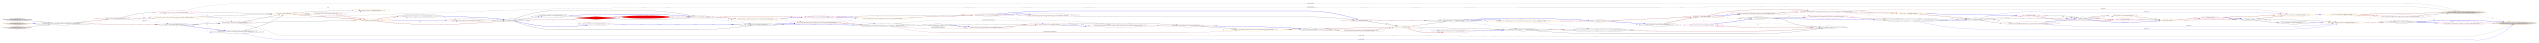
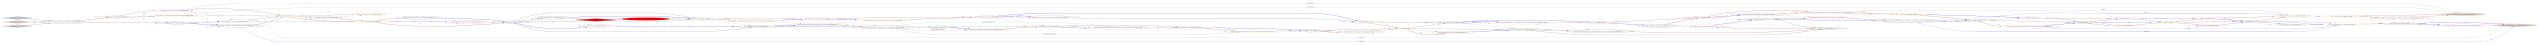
  digraph {
    fontname=Montserrat
    rankdir=LR
    node [color=brown fillcolor=white fontname=Montserrat shape=ellipse style=filled]
    edge [color=gray40 fontname=Montserrat style=bold]
    n1 [color=deeppink label="sinkConfig.setArchive(archive)@@@42@@@['0', '0', '1']"]
    n2 [color=black label="sinkType != null@@@44@@@['0', '0', '1']" shape=diamond]
    n3 [color=black label="null != archive@@@41@@@['0', '0', '1']" shape=diamond]
    n4 [color=deeppink label="sinkConfig.setArchive(validateSinkType(sinkType))@@@45@@@['0', '0', '1']"]
    n5 [color=black label="org.apache.pulsar.functions.utils.Resources resources = sinkConfig.getResources()@@@47@@@['0', '0', '1']"]
    n6 [label="parseCustomSerdeInput(customSerdeInputString,topicsToSerDeClassName)@@@27@@@['0', '0', '1']"]
    n7 [label="!topicsToSerDeClassName.isEmpty()@@@29@@@['0', '0', '1']" shape=diamond]
    n8 [color=black label="null != topicsPattern@@@32@@@['0', '0', '1']" shape=diamond]
    n9 [color=darkorange label="sinkConfig.setTopicToSerdeClassName(topicsToSerDeClassName)@@@30@@@['0', '0', '1']"]
    n10 [label="parallelism != null@@@31@@@['1', '1', '0']" shape=diamond]
    n11 [color=black label="archive != null && sourceType != null@@@34@@@['1', '1', '0']" shape=diamond]
    n12 [color=darkorange label="parallelism != null@@@35@@@['1', '1', '1']"]
    n13 [label="archive != null@@@37@@@['1', '1', '0']" shape=diamond]
    n14 [color=darkorange label="throw new ParameterException(\"Cannot specify both archive and source-type\")@@@35@@@['1', '1', '0']"]
    n15 [color=black label="archive != null && sinkType != null@@@38@@@['0', '0', '1']" shape=diamond]
    n16 [label="sinkConfig.setParallelism(parallelism)@@@36@@@['0', '0', '1']"]
    n17 [label="sinkConfig.setName(name)@@@17@@@['0', '0', '1']"]
    n18 [color=black label="null != processingGuarantees@@@19@@@['0', '0', '1']" shape=diamond]
    n19 [color=black label="Map<String,String> topicsToSerDeClassName = new HashMap<>()@@@22@@@['0', '0', '1']"]
    n20 [label="sinkConfig.setProcessingGuarantees(processingGuarantees)@@@20@@@['0', '0', '1']"]
    n21 [fillcolor=red label="this.sourceConfig.setClassName(className)@@@20@@@['0', '1', '0']"]
    n22 [label="null != destinationTopicName@@@22@@@['1', '1', '0']" shape=diamond]
    n23 [color=darkorange label="sourceConfig.setTopicName(destinationTopicName)@@@23@@@['1', '1', '0']"]
    n24 [color=deeppink label="null != deserializationClassName@@@25@@@['1', '1', '0']" shape=diamond]
    n25 [color=darkorange label="ram != null@@@54@@@['1', '1', '1']" shape=diamond]
    n26 [color=black label="disk != null@@@57@@@['1', '1', '1']" shape=diamond]
+   n27 [color=deeppink label="resources.setRam(ram)@@@55@@@['0', '0', '1']"]
    n28 [color=deeppink label="disk != null@@@53@@@['1', '1', '0']" shape=diamond]
    n29 [color=darkorange label="sourceConfig.setResources(resources)@@@56@@@['1', '1', '0']"]
    n30 [color=darkorange label="sinkConfig.setResources(resources)@@@60@@@['0', '0', '1']"]
    n31 [color=black label="resources.setDisk(disk)@@@58@@@['0', '0', '1']"]
    n32 [color=black label="sourceConfig.setArchive(archive)@@@38@@@['1', '1', '0']"]
    n33 [label="sourceType != null@@@40@@@['1', '1', '0']" shape=diamond]
    n34 [label="sourceConfig.setArchive(validateSourceType(sourceType))@@@41@@@['1', '1', '0']"]
    n35 [label="org.apache.pulsar.functions.utils.Resources resources = sourceConfig.getResources()@@@43@@@['1', '1', '0']"]
    n36 [color=darkorange label="null != sourceConfigString@@@57@@@['1', '1', '0']" shape=diamond]
    n37 [color=darkorange fillcolor=lightgray label="inferMissingArguments(sourceConfig)@@@60@@@['1', '1', '0']"]
    n38 [color=black label="null != sinkConfigString@@@61@@@['0', '0', '1']" shape=diamond]
    n39 [label="sourceConfig.setConfigs(parseConfigs(sourceConfigString))@@@58@@@['1', '1', '0']"]
    n40 [color=black label="throw new ParameterException(\"Cannot specify both archive and sink-type\")@@@39@@@['0', '0', '1']"]
    n41 [color=darkorange label="sourceConfig.setSerdeClassName(deserializationClassName)@@@26@@@['1', '1', '0']"]
    n42 [label="null != processingGuarantees@@@28@@@['1', '1', '0']" shape=diamond]
    n43 [color=darkorange label="resources == null@@@44@@@['1', '1', '0']" shape=diamond]
    n44 [color=darkorange label="resources.setCpu(cpu)@@@52@@@['0', '0', '1']"]
    n45 [color=darkorange fillcolor=lightgray label="inferMissingArguments(sinkConfig)@@@64@@@['0', '0', '1']"]
    n46 [color=black label="resources == null@@@48@@@['1', '1', '1']" shape=diamond]
    n47 [color=black label="cpu != null@@@51@@@['1', '1', '1']" shape=diamond]
    n48 [color=deeppink label="cpu != null@@@47@@@['1', '1', '0']" shape=diamond]
    n49 [label="resources = new org.apache.pulsar.functions.utils.Resources()@@@49@@@['0', '0', '1']"]
    n50 [color=black label="sourceConfig.setNamespace(namespace)@@@14@@@['1', '1', '0']"]
    n51 [color=black label="null != name@@@16@@@['1', '1', '1']" shape=diamond]
    n52 [label="sinkConfig.setNamespace(namespace)@@@14@@@['0', '0', '1']"]
    n53 [color=black label="sourceConfig.setName(name)@@@17@@@['1', '1', '0']"]
    n54 [fillcolor=red label="null != className@@@19@@@['0', '1', '0']" shape=diamond]
    n55 [color=deeppink label="sinkConfig.setConfigs(parseConfigs(sinkConfigString))@@@62@@@['0', '0', '1']"]
    n56 [label="null != sourceConfigFile@@@4@@@['1', '1', '0']" shape=diamond]
    n57 [color=black label="null != sinkConfigFile@@@4@@@['0', '0', '1']" shape=diamond]
    n58 [color=deeppink label="this.sourceConfig = new SourceConfig()@@@8@@@['1', '1', '0']"]
    n59 [color=darkorange label="this.sourceConfig = CmdUtils.loadConfig(sourceConfigFile,)@@@5@@@['1', '1', '0']"]
    n60 [label="this.sinkConfig = new SinkConfig()@@@8@@@['0', '0', '1']"]
    n61 [color=black label="this.sinkConfig = CmdUtils.loadConfig(sinkConfigFile,)@@@5@@@['0', '0', '1']"]
    n62 [color=darkorange label="null != tenant@@@10@@@['1', '1', '1']" shape=diamond]
    n63 [label="parseInputs(inputs,topicsToSerDeClassName)@@@24@@@['0', '0', '1']"]
    n64 [label="null != customSerdeInputString@@@26@@@['0', '0', '1']" shape=diamond]
    n65 [color=darkorange label="null != namespace@@@13@@@['1', '1', '1']" shape=diamond]
    n66 [label="sourceConfig.setProcessingGuarantees(processingGuarantees)@@@29@@@['1', '1', '0']"]
    n67 [color=deeppink label="ram != null@@@50@@@['1', '1', '0']" shape=diamond]
    n68 [label="sinkConfig.setTopicsPattern(topicsPattern)@@@33@@@['0', '0', '1']"]
    n69 [label="sourceConfig.setTenant(tenant)@@@11@@@['1', '1', '0']"]
    n70 [color=darkorange label="sinkConfig.setTenant(tenant)@@@11@@@['0', '0', '1']"]
    n71 [color=black fillcolor=lightgray label="processArguments['0', '1', '0']" shape=diamond]
    n72 [color=black label="super.edu.fdu.CPPDG.tinypdg.pe.ExpressionInfo@17920ec@@@3@@@['1', '1', '1']"]
    n73 [color=black label="null != inputs@@@23@@@['0', '0', '1']" shape=diamond]
    n74 [color=darkorange fillcolor=lightgray label="processArguments['0', '0', '1']" shape=diamond]
    n75 [fillcolor=lightgray label="processArguments['1', '0', '0']" shape=diamond]
    n1 -> n2 [color=blue]
    n2 -> n3
    n2 -> n4 [color=blue label=true style=dotted]
    n2 -> n4
    n2 -> n5 [color=blue]
    n3 -> n1 [label=true style=dotted]
    n3 -> n1 [color=brown]
    n4 -> n5 [color=brown]
    n5 -> n30 [color=blue label=resources style=solid]
    n5 -> n46 [color=blue]
    n5 -> n46 [label=resources style=solid]
    n6 -> n7 [color=brown]
    n7 -> n8 [color=blue]
    n7 -> n9 [label=true style=dotted]
    n7 -> n9
    n8 -> n12 [color=brown]
    n8 -> n68 [color=brown]
    n8 -> n68 [label=true style=dotted]
    n9 -> n8 [color=brown]
    n10 -> n11 [color=brown]
    n10 -> n12
    n10 -> n12 [label=true style=dotted]
    n11 -> n13 [color=blue]
    n11 -> n14 [color=blue]
    n11 -> n14 [color=brown label=true style=dotted]
    n11 -> n15 [color=blue label=0 style=dashed]
    n12 -> n11
    n12 -> n15
    n12 -> n16 [label=true style=dotted]
    n12 -> n16 [color=brown]
    n12 -> n16 [color=blue label=0 style=dashed]
    n13 -> n3 [label=0 style=dashed]
    n13 -> n32 [color=brown label=true style=dotted]
    n13 -> n32 [color=blue]
    n13 -> n33 [color=brown]
    n14 -> n13 [color=brown]
    n14 -> n40 [color=blue label=0 style=dashed]
    n15 -> n3
    n15 -> n40 [color=brown]
    n15 -> n40 [color=brown label=true style=dotted]
    n16 -> n15 [color=blue]
    n17 -> n18 [color=blue]
    n18 -> n19 [color=blue]
    n18 -> n20 [color=brown label=true style=dotted]
    n18 -> n20 [color=blue]
    n19 -> n6 [label=topicsToSerDeClassName style=solid]
    n19 -> n9 [color=brown label=topicsToSerDeClassName style=solid]
    n19 -> n63 [color=brown label=topicsToSerDeClassName style=solid]
    n19 -> n73
    n20 -> n19 [color=brown]
    n21 -> n22
    n22 -> n18 [color=blue label=0 style=dashed]
    n22 -> n23 [color=blue label=true style=dotted]
    n22 -> n23 [color=brown]
    n22 -> n24 [color=brown]
    n23 -> n20 [label=0 style=dashed]
    n23 -> n24 [color=blue]
    n24 -> n19 [color=blue label=0 style=dashed]
    n24 -> n41 [label=true style=dotted]
    n24 -> n41 [color=blue]
    n24 -> n42
    n25 -> n26 [color=brown]
+   n25 -> n27 [color=blue label=true style=dotted]
+   n25 -> n27
    n25 -> n28 [color=brown]
    n26 -> n29 [color=brown]
    n26 -> n30
    n26 -> n31 [color=blue label=true style=dotted]
    n26 -> n31
+   n27 -> n26
    n28 -> n26 [label=true style=dotted]
    n28 -> n26 [color=blue]
    n28 -> n29 [color=brown]
    n29 -> n30 [label=0 style=dashed]
    n29 -> n36 [color=blue]
    n30 -> n38 [color=brown]
    n31 -> n30 [color=blue]
    n32 -> n1 [label=0 style=dashed]
    n32 -> n33 [color=brown]
    n33 -> n2 [color=brown label=0 style=dashed]
    n33 -> n34 [color=blue]
    n33 -> n34 [color=brown label=true style=dotted]
    n33 -> n35 [color=brown]
    n34 -> n4 [color=brown label=0 style=dashed]
    n34 -> n35 [color=brown]
    n35 -> n5 [color=brown label=0 style=dashed]
    n35 -> n29 [color=brown label=resources style=solid]
    n35 -> n43 [label=resources style=solid]
    n35 -> n43 [color=brown]
    n36 -> n37 [color=brown]
    n36 -> n38 [color=brown label=0 style=dashed]
    n36 -> n39 [color=brown label=true style=dotted]
    n36 -> n39 [color=brown]
    n37 -> n45 [color=brown label=0 style=dashed]
    n38 -> n45 [color=blue]
    n38 -> n55 [label=true style=dotted]
    n38 -> n55 [color=blue]
    n39 -> n37
    n39 -> n55 [label=0 style=dashed]
    n40 -> n3 [color=brown]
    n41 -> n42 [color=brown]
    n42 -> n10 [color=blue]
    n42 -> n64 [color=blue label=0 style=dashed]
    n42 -> n66 [color=blue label=true style=dotted]
    n42 -> n66 [color=blue]
    n43 -> n46 [color=brown]
    n43 -> n46 [label=true style=dotted]
    n43 -> n48 [color=blue]
    n44 -> n25
    n46 -> n29 [color=blue label=resources style=solid]
    n46 -> n47
    n46 -> n48 [color=brown style=solid]
    n46 -> n49
    n46 -> n49 [color=brown label=true style=dotted]
    n47 -> n25 [color=blue]
    n47 -> n44 [color=blue label=true style=dotted]
    n47 -> n44 [color=brown]
    n47 -> n67 [color=brown]
    n48 -> n47 [color=blue label=true style=dotted]
    n48 -> n47
    n48 -> n67 [color=brown]
    n49 -> n30 [color=blue label=resources style=solid]
    n49 -> n47 [color=blue]
    n50 -> n51 [color=blue]
    n50 -> n52 [color=brown label=0 style=dotted]
    n51 -> n17 [color=blue]
    n51 -> n17 [label=true style=dotted]
    n51 -> n18
    n51 -> n22
    n51 -> n53
    n51 -> n53 [color=blue label=true style=dotted]
    n51 -> n54 [color=brown]
    n52 -> n51
    n53 -> n17 [label=0 style=dashed]
    n53 -> n22 [color=blue]
    n53 -> n54
    n54 -> n21 [color=brown label=true style=dotted]
    n54 -> n21 [color=brown]
    n54 -> n22
    n55 -> n45 [color=brown]
    n56 -> n57 [color=blue label=resources style=dashed]
    n56 -> n58
    n56 -> n58 [label=false style=dotted]
    n56 -> n59 [color=blue label=true style=dotted]
    n56 -> n59
    n57 -> n60
    n57 -> n60 [color=blue label=false style=dotted]
    n57 -> n61 [color=blue label=true style=dotted]
    n57 -> n61 [color=blue]
    n58 -> n37 [label=sourceConfig style=solid]
    n58 -> n60 [color=blue label=0 style=dashed]
    n58 -> n62
    n59 -> n37 [label=sourceConfig style=solid]
    n59 -> n61 [label=0 style=dashed]
    n59 -> n62
    n60 -> n45 [label=sinkConfig style=solid]
    n60 -> n62
    n60 -> n65
    n61 -> n45 [color=blue label=sinkConfig style=solid]
    n61 -> n62
    n62 -> n65 [color=brown]
    n62 -> n69 [color=brown label=true style=dotted]
    n62 -> n69
    n62 -> n70 [label=true style=dotted]
    n62 -> n70
    n63 -> n64 [color=brown]
    n64 -> n6 [color=blue]
    n64 -> n6 [color=brown label=true style=dotted]
    n64 -> n7
    n65 -> n50 [color=brown label=true style=dotted]
    n65 -> n50 [color=brown]
    n65 -> n51 [color=brown]
    n65 -> n52 [color=brown label=true style=dotted]
    n65 -> n52 [color=blue]
    n66 -> n10
    n67 -> n25
    n67 -> n25 [label=true style=dotted]
+   n67 -> n28 [color=blue]
    n68 -> n12
    n69 -> n65 [color=brown]
    n69 -> n70 [color=blue label=0 style=dashed]
    n71 -> n72
    n72 -> n56 [color=brown]
    n72 -> n57 [color=brown]
    n73 -> n63 [color=blue]
    n73 -> n63 [color=brown label=true style=dotted]
    n73 -> n64
    n74 -> n72 [color=blue]
    n75 -> n72
  }
